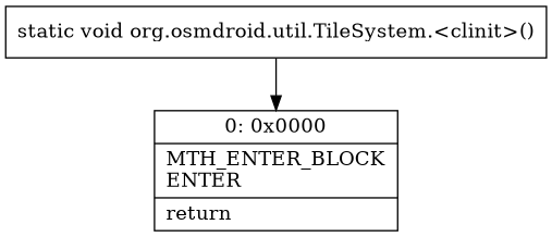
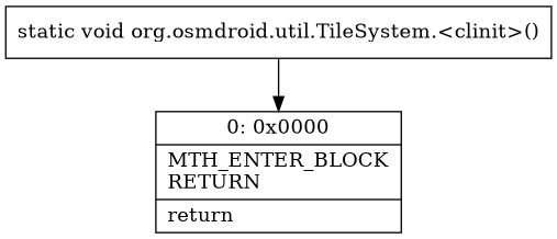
  digraph {
    node [shape=record]
-   n1 [label="{0\:\ 0x0000|MTH_ENTER_BLOCK\lENTER\l|return\l}"]
+   n1 [label="{0\:\ 0x0000|MTH_ENTER_BLOCK\lRETURN\l|return\l}"]
    n2 [label="{static void org.osmdroid.util.TileSystem.\<clinit\>() }"]
    n2 -> n1
  }
